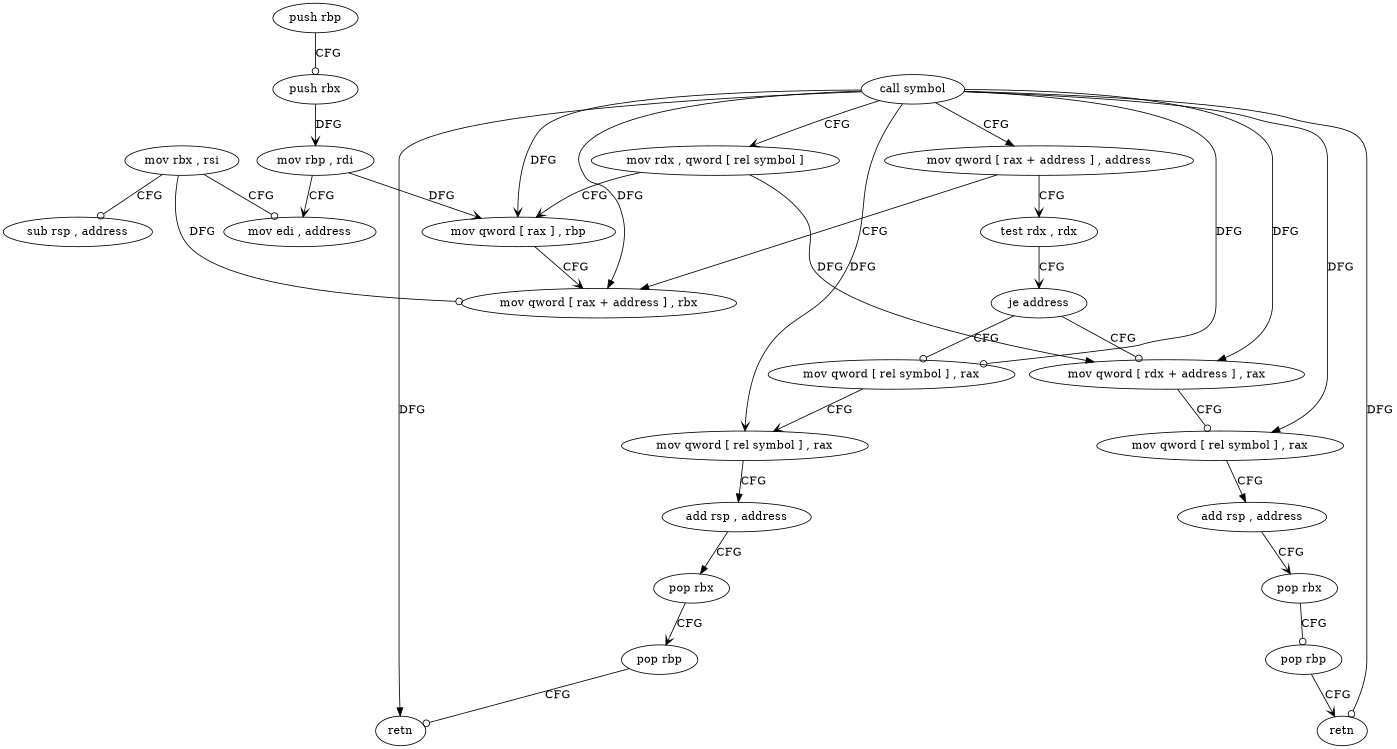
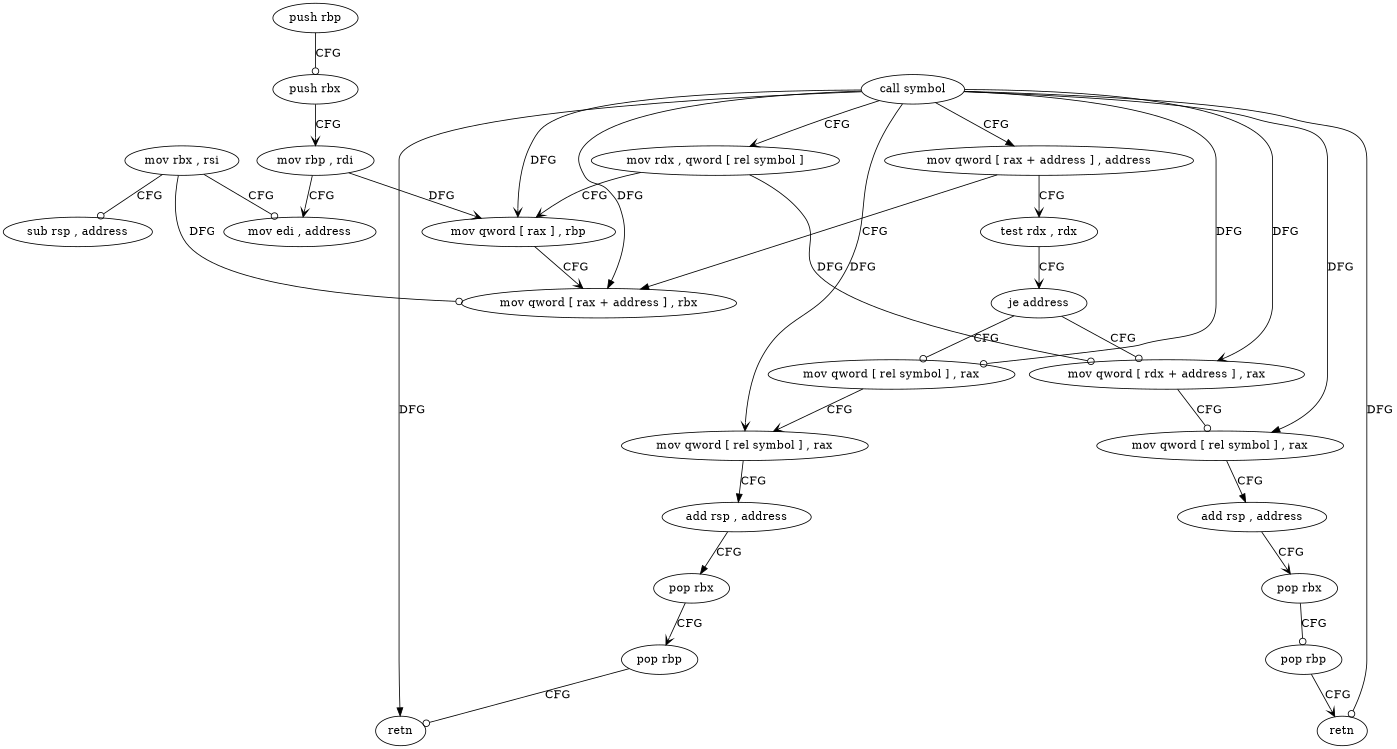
  digraph {
    edge [arrowhead=vee]
    n1 [label="push rbp"]
    n2 [label="push rbx"]
    n3 [label="mov rbp , rdi"]
    n4 [label="mov edi , address"]
    n5 [label="mov qword [ rax ] , rbp"]
    n6 [label="mov qword [ rax + address ] , rbx"]
    n7 [label="mov rbx , rsi"]
    n8 [label="sub rsp , address"]
    n9 [label="call symbol"]
    n10 [label="mov rdx , qword [ rel symbol ]"]
    n11 [label="mov qword [ rax + address ] , address"]
    n12 [label="mov qword [ rel symbol ] , rax"]
    n13 [label="mov qword [ rdx + address ] , rax"]
    n14 [label="mov qword [ rel symbol ] , rax"]
    n15 [label=retn]
    n16 [label="mov qword [ rel symbol ] , rax"]
    n17 [label=retn]
    n18 [label="test rdx , rdx"]
    n19 [label="add rsp , address"]
    n20 [label="add rsp , address"]
    n21 [label="je address"]
    n22 [label="pop rbx"]
    n23 [label="pop rbp"]
    n24 [label="pop rbx"]
    n25 [label="pop rbp"]
    n1 -> n2 [arrowhead=odot label=CFG]
-   n2 -> n3 [label=DFG]
+   n2 -> n3 [label=CFG]
    n3 -> n4 [label=CFG]
    n3 -> n5 [label=DFG]
    n5 -> n6 [label=CFG]
    n7 -> n4 [arrowhead=odot label=CFG]
    n7 -> n6 [arrowhead=odot label=DFG]
    n7 -> n8 [arrowhead=odot label=CFG]
    n9 -> n5 [label=DFG]
    n9 -> n6 [arrowhead=normal label=DFG]
    n9 -> n10 [label=CFG]
    n9 -> n11 [arrowhead=normal label=CFG]
    n9 -> n12 [arrowhead=odot label=DFG]
-   n9 -> n13 [arrowhead=normal label=DFG]
+   n9 -> n13 [label=DFG]
    n9 -> n14 [label=DFG]
    n9 -> n15 [arrowhead=normal label=DFG]
    n9 -> n16 [arrowhead=normal label=DFG]
    n9 -> n17 [arrowhead=odot label=DFG]
    n10 -> n5 [label=CFG]
-   n10 -> n13 [arrowhead=normal label=DFG]
+   n10 -> n13 [arrowhead=odot label=DFG]
    n11 -> n6 [arrowhead=normal label=CFG]
    n11 -> n18 [label=CFG]
    n12 -> n14 [label=CFG]
    n13 -> n16 [arrowhead=odot label=CFG]
    n14 -> n19 [arrowhead=normal label=CFG]
    n16 -> n20 [arrowhead=normal label=CFG]
    n18 -> n21 [label=CFG]
    n19 -> n22 [arrowhead=normal label=CFG]
    n20 -> n24 [label=CFG]
    n21 -> n12 [arrowhead=odot label=CFG]
    n21 -> n13 [arrowhead=odot label=CFG]
    n22 -> n23 [label=CFG]
    n23 -> n15 [arrowhead=odot label=CFG]
    n24 -> n25 [arrowhead=odot label=CFG]
    n25 -> n17 [label=CFG]
  }
